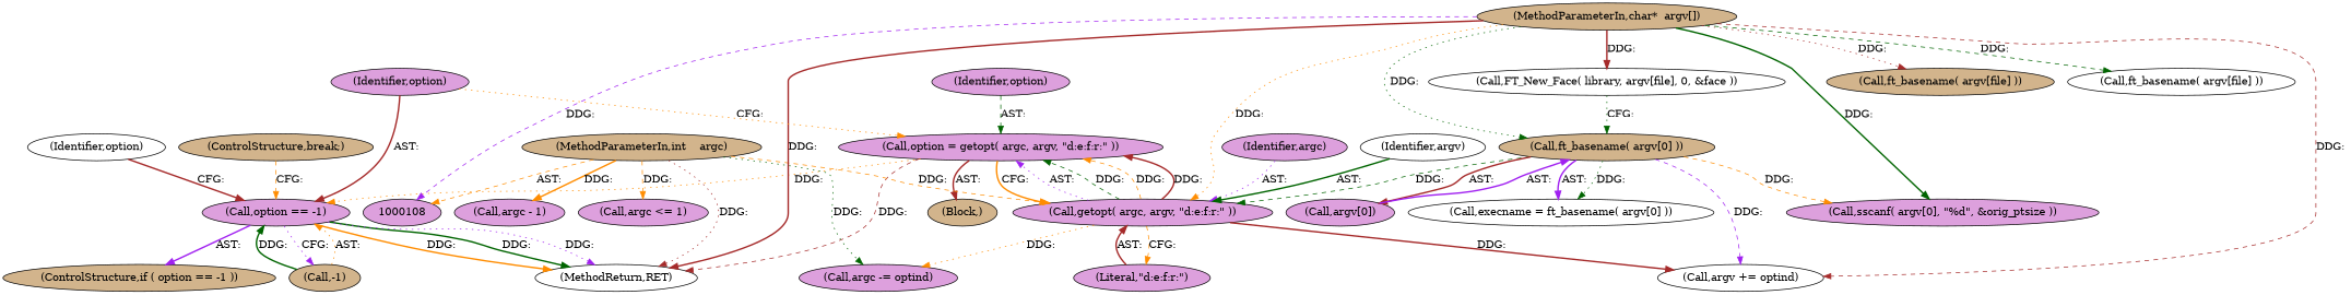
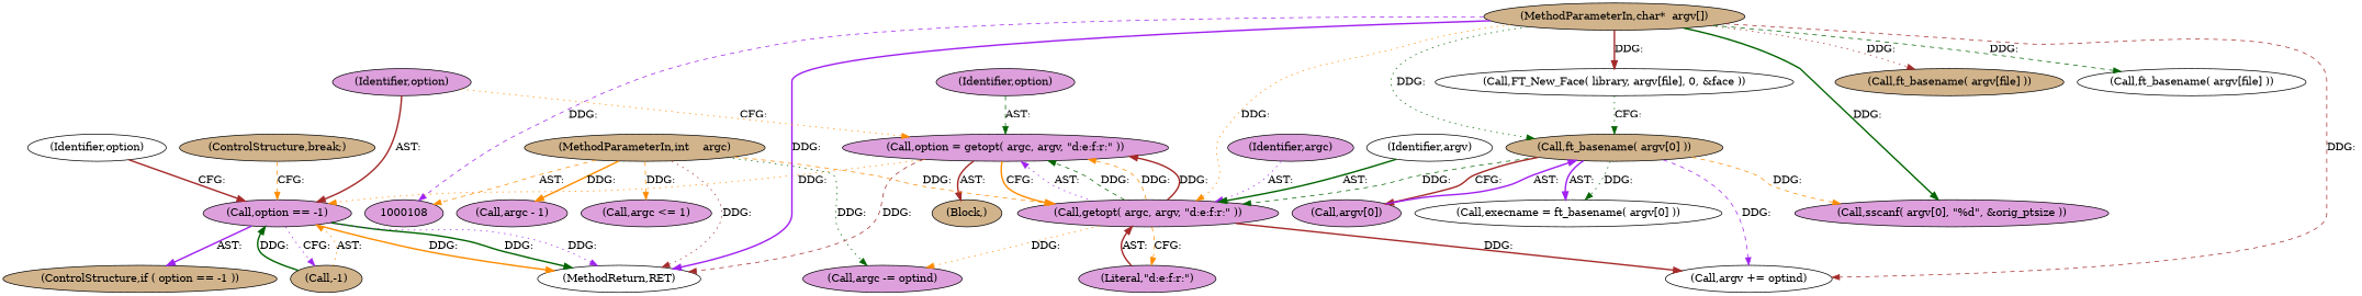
  digraph {
    node [fillcolor=plum style=filled]
    edge [color=darkorange style=bold]
    n1 [label="(Call,option = getopt( argc, argv, \"d:e:f:r:\" ))"]
    n2 [label="(Call,getopt( argc, argv, \"d:e:f:r:\" ))"]
    n3 [label="(Call,option == -1)"]
    n4 [fillcolor=tan label="(Block,)"]
    n5 [fillcolor=white label="(MethodReturn,RET)"]
    n6 [label="(Call,argc -= optind)"]
    n7 [label="(Literal,\"d:e:f:r:\")"]
    n8 [fillcolor=white label="(Call,argv += optind)"]
    n9 [fillcolor=tan label="(ControlStructure,if ( option == -1 ))"]
    n10 [fillcolor=tan label="(Call,-1)"]
    n11 [fillcolor=tan label="(MethodParameterIn,int    argc)"]
    n12 [label="(Call,argc <= 1)"]
    n13 [label="(Call,argc - 1)"]
    1000108
    n15 [fillcolor=tan label="(Call,ft_basename( argv[0] ))"]
    n16 [fillcolor=white label="(Call,execname = ft_basename( argv[0] ))"]
    n17 [label="(Call,sscanf( argv[0], \"%d\", &orig_ptsize ))"]
    n18 [label="(Call,argv[0])"]
    n19 [fillcolor=tan label="(MethodParameterIn,char*  argv[])"]
    n20 [fillcolor=white label="(Call,FT_New_Face( library, argv[file], 0, &face ))"]
    n21 [fillcolor=tan label="(Call,ft_basename( argv[file] ))"]
    n22 [fillcolor=white label="(Call,ft_basename( argv[file] ))"]
    n23 [fillcolor=white label="(Identifier,option)"]
    n24 [label="(Identifier,argc)"]
    n25 [fillcolor=white label="(Identifier,argv)"]
    n26 [label="(Identifier,option)"]
    n27 [label="(Identifier,option)"]
    n28 [fillcolor=tan label="(ControlStructure,break;)"]
    n1 -> n2 [label="CFG: "]
    n1 -> n3 [label="DDG: " style=dotted]
    n1 -> n4 [color=brown label="AST: "]
    n1 -> n5 [color=brown label="DDG: " style=dashed]
    n2 -> n1 [color=purple label="AST: " style=dotted]
    n2 -> n1 [color=darkgreen label="DDG: " style=dashed]
    n2 -> n1 [label="DDG: " style=dashed]
    n2 -> n1 [color=brown label="DDG: "]
    n2 -> n6 [label="DDG: " style=dotted]
    n2 -> n7 [label="CFG: " style=dashed]
    n2 -> n8 [color=brown label="DDG: "]
    n3 -> n5 [color=darkgreen label="DDG: "]
    n3 -> n5 [color=purple label="DDG: " style=dotted]
    n3 -> n5 [label="DDG: "]
    n3 -> n9 [color=purple label="AST: "]
    n3 -> n10 [color=purple label="CFG: " style=dotted]
    n7 -> n2 [color=brown label="AST: "]
    n10 -> n3 [label="AST: " style=dotted]
    n10 -> n3 [color=darkgreen label="DDG: "]
    n11 -> n2 [label="DDG: " style=dashed]
    n11 -> n5 [color=brown label="DDG: " style=dotted]
    n11 -> n6 [color=darkgreen label="DDG: " style=dotted]
    n11 -> n12 [label="DDG: " style=dashed]
    n11 -> n13 [label="DDG: "]
    n11 -> 1000108 [label="AST: " style=dashed]
    n15 -> n2 [color=darkgreen label="DDG: " style=dashed]
    n15 -> n8 [color=purple label="DDG: " style=dashed]
    n15 -> n16 [color=purple label="AST: "]
    n15 -> n16 [color=darkgreen label="DDG: " style=dotted]
    n15 -> n17 [label="DDG: " style=dashed]
-   n15 -> n18 [color=brown label="AST: "]
+   n15 -> n18 [color=brown label="CFG: "]
    n18 -> n15 [color=purple label="AST: "]
    n19 -> n2 [label="DDG: " style=dotted]
-   n19 -> n5 [color=brown label="DDG: "]
+   n19 -> n5 [color=purple label="DDG: "]
    n19 -> n8 [color=brown label="DDG: " style=dashed]
    n19 -> 1000108 [color=purple label="DDG: " style=dashed]
    n19 -> n15 [color=darkgreen label="DDG: " style=dotted]
    n19 -> n17 [color=darkgreen label="DDG: "]
    n19 -> n20 [color=brown label="DDG: "]
    n19 -> n21 [color=brown label="DDG: " style=dotted]
    n19 -> n22 [color=darkgreen label="DDG: " style=dashed]
    n20 -> n15 [color=darkgreen label="CFG: " style=dotted]
    n23 -> n3 [color=brown label="CFG: "]
    n24 -> n2 [color=purple label="AST: " style=dotted]
    n25 -> n2 [color=darkgreen label="AST: "]
    n26 -> n1 [label="CFG: " style=dotted]
    n26 -> n3 [color=brown label="AST: "]
    n27 -> n1 [color=darkgreen label="AST: " style=dashed]
    n28 -> n3 [label="CFG: " style=dashed]
  }
